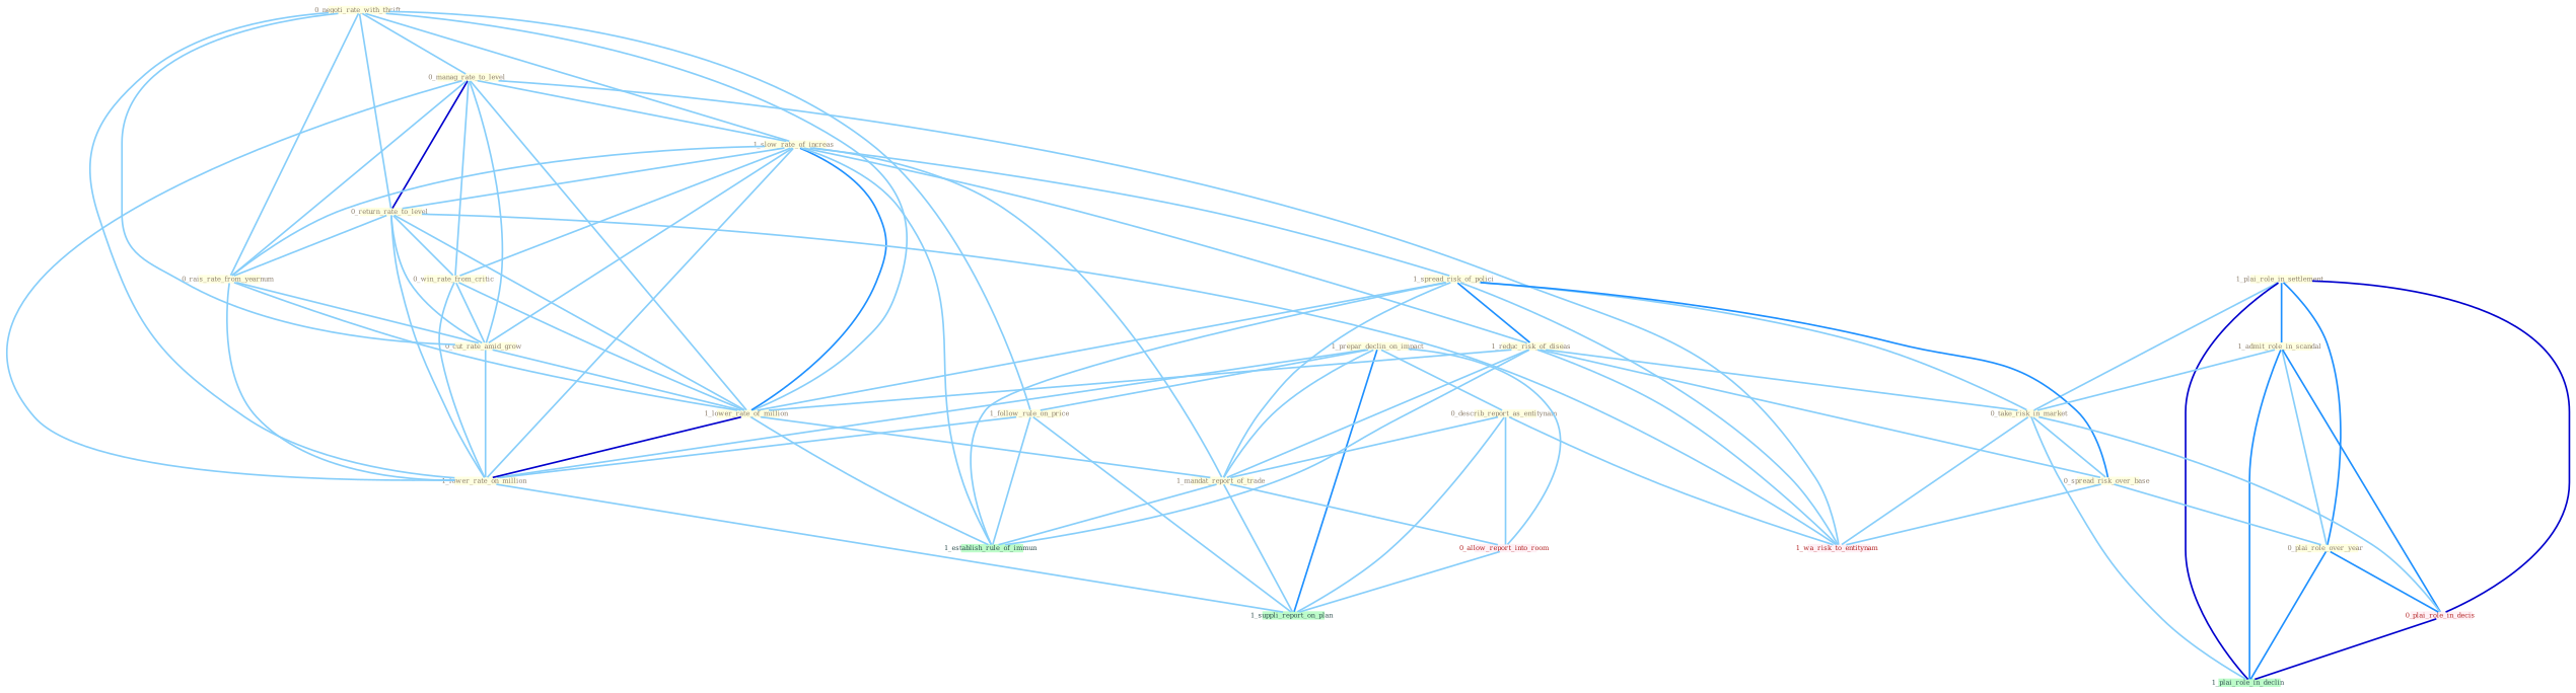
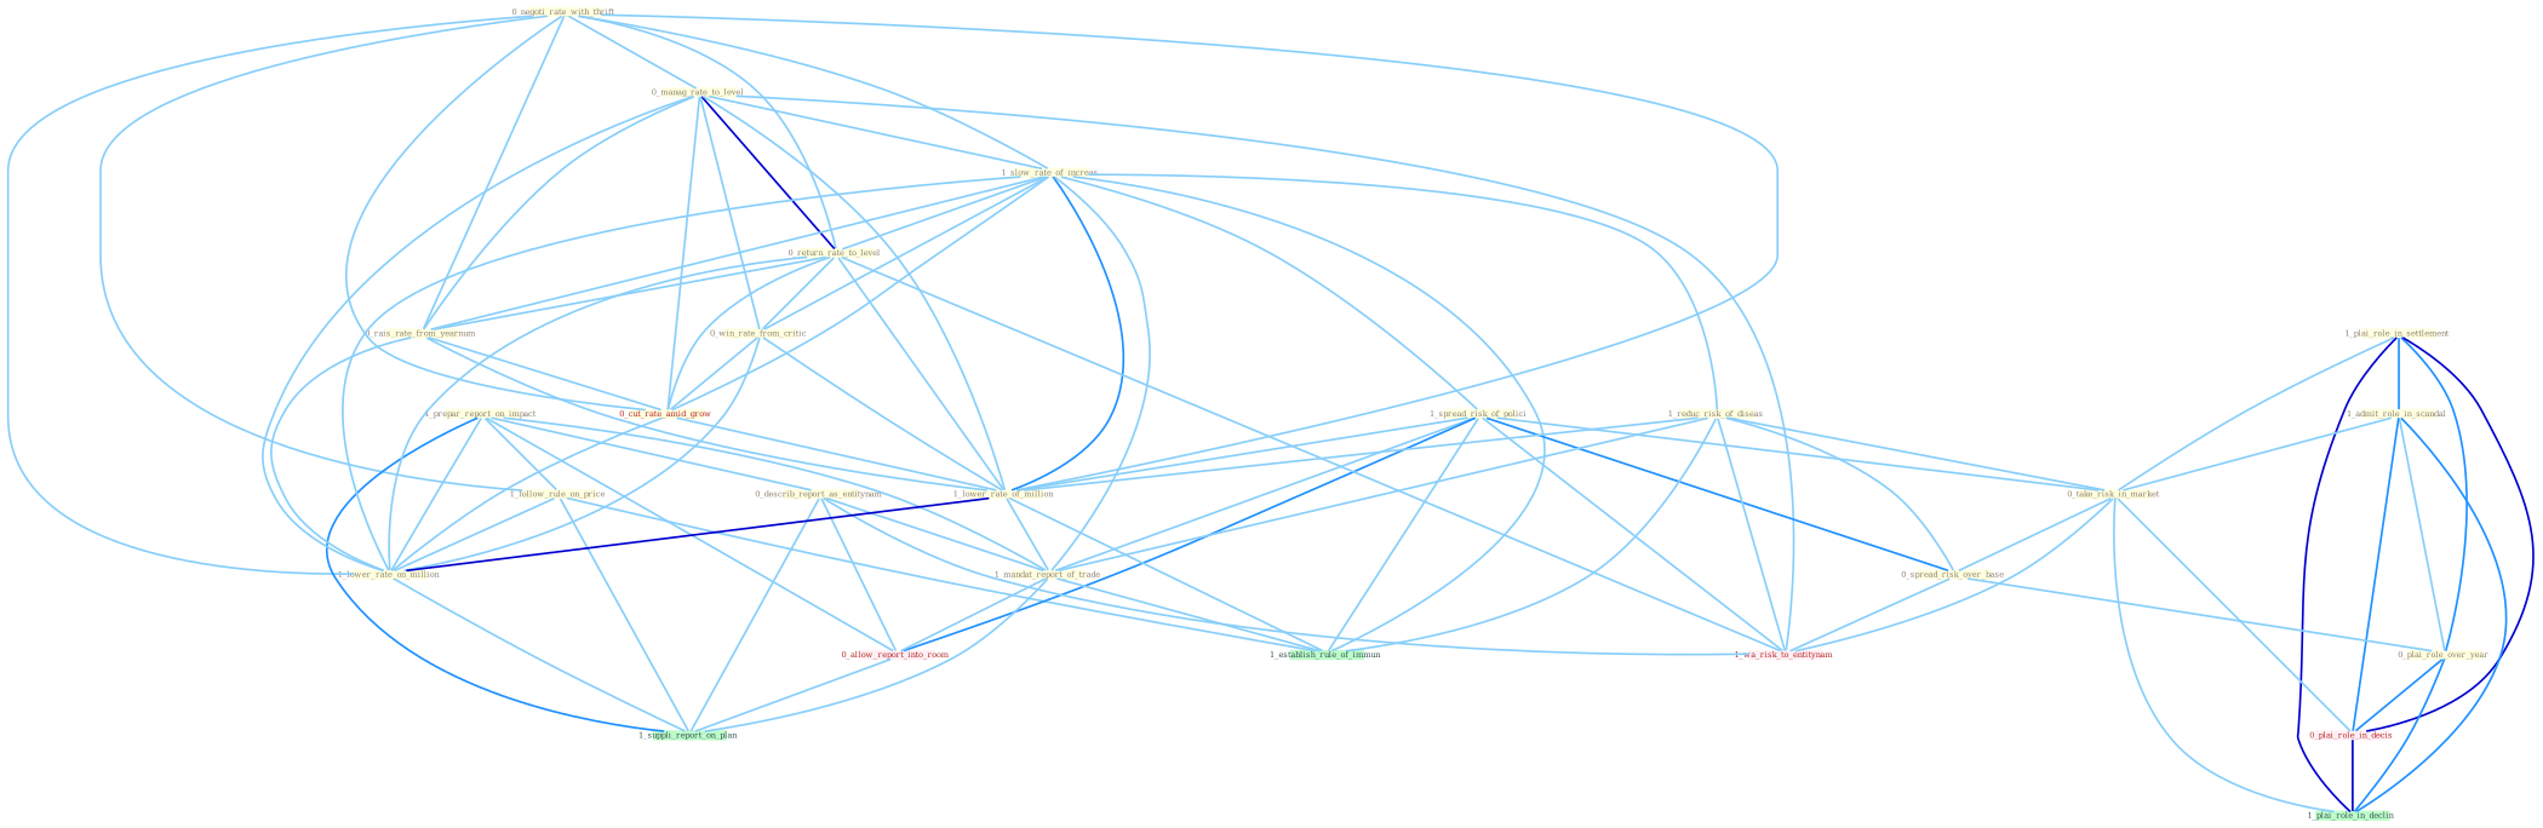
  graph {
    fontname="DejaVu Serif"
    node [color="#ffffe0" fixedsize=true fontcolor="#8b7d6b" fontname="DejaVu Serif" fontsize=4 shape=polygon style=filled]
    edge [color="#87cefa" fontname="DejaVu Serif" w=1]
    "0_negoti_rate_with_thrift " [height=.06 width=.5]
-   "1_prepar_report_on_impact " [height=.06 width=.5 label="1_prepar_declin_on_impact"]
+   "1_prepar_report_on_impact " [height=.06 width=.5]
    "0_manag_rate_to_level " [height=.06 width=.5]
    "1_follow_rule_on_price " [height=.06 width=.5]
    "1_slow_rate_of_increas " [height=.06 width=.5]
    "1_plai_role_in_settlement " [height=.06 width=.5]
    "1_spread_risk_of_polici " [height=.06 width=.5]
    "0_return_rate_to_level " [height=.06 width=.5]
    "0_win_rate_from_critic " [height=.06 width=.5]
    "1_reduc_risk_of_diseas " [height=.06 width=.5]
    "0_describ_report_as_entitynam " [height=.06 width=.5]
    "0_rais_rate_from_yearnum " [height=.06 width=.5]
-   "0_cut_rate_amid_grow " [height=.06 width=.5]
+   "0_cut_rate_amid_grow " [fontcolor="#b22222" height=.06 width=.5]
    "1_lower_rate_of_million " [height=.06 width=.5]
    "1_mandat_report_of_trade " [height=.06 width=.5]
    "1_admit_role_in_scandal " [height=.06 width=.5]
    "0_take_risk_in_market " [height=.06 width=.5]
    "0_spread_risk_over_base " [height=.06 width=.5]
    "0_plai_role_over_year " [height=.06 width=.5]
    "1_lower_rate_on_million " [height=.06 width=.5]
    "1_wa_risk_to_entitynam " [color="#fff0f5" fontcolor="#b22222" height=.06 width=.5]
    "0_plai_role_in_decis " [color="#fff0f5" fontcolor="#b22222" height=.06 width=.5]
    "0_allow_report_into_room " [color="#fff0f5" fontcolor="#b22222" height=.06 width=.5]
    "1_suppli_report_on_plan " [color="#BDFCC9" fontcolor="#2f4f4f" height=.06 width=.5]
    "1_establish_rule_of_immun " [color="#BDFCC9" fontcolor="#2f4f4f" height=.06 width=.5]
    "1_plai_role_in_declin " [color="#BDFCC9" fontcolor="#2f4f4f" height=.06 width=.5]
    subgraph sub_1 {
      "0_negoti_rate_with_thrift "
      "1_prepar_report_on_impact "
      "0_manag_rate_to_level "
      "1_follow_rule_on_price "
      "1_slow_rate_of_increas "
      "1_plai_role_in_settlement "
      "1_spread_risk_of_polici "
      "0_return_rate_to_level "
      "0_win_rate_from_critic "
      "1_reduc_risk_of_diseas "
      "0_describ_report_as_entitynam "
      "0_rais_rate_from_yearnum "
      "0_cut_rate_amid_grow "
      "1_lower_rate_of_million "
      "1_mandat_report_of_trade "
      "1_admit_role_in_scandal "
      "0_take_risk_in_market "
      "0_spread_risk_over_base "
      "0_plai_role_over_year "
      "1_lower_rate_on_million "
    }
    subgraph sub_2 {
      "1_wa_risk_to_entitynam "
      "0_plai_role_in_decis "
      "0_allow_report_into_room "
    }
    "0_negoti_rate_with_thrift " -- "0_manag_rate_to_level "
    "0_negoti_rate_with_thrift " -- "1_follow_rule_on_price "
    "0_negoti_rate_with_thrift " -- "1_slow_rate_of_increas "
    "0_negoti_rate_with_thrift " -- "0_return_rate_to_level "
    "0_negoti_rate_with_thrift " -- "0_rais_rate_from_yearnum "
    "0_negoti_rate_with_thrift " -- "0_cut_rate_amid_grow "
    "0_negoti_rate_with_thrift " -- "1_lower_rate_of_million "
    "0_negoti_rate_with_thrift " -- "1_lower_rate_on_million "
    "1_prepar_report_on_impact " -- "1_follow_rule_on_price "
    "1_prepar_report_on_impact " -- "0_describ_report_as_entitynam "
    "1_prepar_report_on_impact " -- "1_mandat_report_of_trade "
    "1_prepar_report_on_impact " -- "1_lower_rate_on_million "
    "1_prepar_report_on_impact " -- "0_allow_report_into_room "
    "1_prepar_report_on_impact " -- "1_suppli_report_on_plan " [color="#1e90ff" w=2]
    "0_manag_rate_to_level " -- "1_slow_rate_of_increas "
    "0_manag_rate_to_level " -- "0_return_rate_to_level " [color="#0000cd" w=3]
    "0_manag_rate_to_level " -- "0_win_rate_from_critic "
    "0_manag_rate_to_level " -- "0_rais_rate_from_yearnum "
    "0_manag_rate_to_level " -- "0_cut_rate_amid_grow "
    "0_manag_rate_to_level " -- "1_lower_rate_of_million "
    "0_manag_rate_to_level " -- "1_lower_rate_on_million "
    "0_manag_rate_to_level " -- "1_wa_risk_to_entitynam "
    "1_follow_rule_on_price " -- "1_lower_rate_on_million "
    "1_follow_rule_on_price " -- "1_suppli_report_on_plan "
    "1_follow_rule_on_price " -- "1_establish_rule_of_immun "
    "1_slow_rate_of_increas " -- "1_spread_risk_of_polici "
    "1_slow_rate_of_increas " -- "0_return_rate_to_level "
    "1_slow_rate_of_increas " -- "0_win_rate_from_critic "
    "1_slow_rate_of_increas " -- "1_reduc_risk_of_diseas "
    "1_slow_rate_of_increas " -- "0_rais_rate_from_yearnum "
    "1_slow_rate_of_increas " -- "0_cut_rate_amid_grow "
    "1_slow_rate_of_increas " -- "1_lower_rate_of_million " [color="#1e90ff" w=2]
    "1_slow_rate_of_increas " -- "1_mandat_report_of_trade "
    "1_slow_rate_of_increas " -- "1_lower_rate_on_million "
    "1_slow_rate_of_increas " -- "1_establish_rule_of_immun "
    "1_plai_role_in_settlement " -- "1_admit_role_in_scandal " [color="#1e90ff" w=2]
    "1_plai_role_in_settlement " -- "0_take_risk_in_market "
    "1_plai_role_in_settlement " -- "0_plai_role_over_year " [color="#1e90ff" w=2]
    "1_plai_role_in_settlement " -- "0_plai_role_in_decis " [color="#0000cd" w=3]
    "1_plai_role_in_settlement " -- "1_plai_role_in_declin " [color="#0000cd" w=3]
-   "1_spread_risk_of_polici " -- "1_reduc_risk_of_diseas " [color="#1e90ff" w=2]
+   "1_spread_risk_of_polici " -- "0_allow_report_into_room " [color="#1e90ff" w=2]
    "1_spread_risk_of_polici " -- "1_lower_rate_of_million "
    "1_spread_risk_of_polici " -- "1_mandat_report_of_trade "
    "1_spread_risk_of_polici " -- "0_take_risk_in_market "
    "1_spread_risk_of_polici " -- "0_spread_risk_over_base " [color="#1e90ff" w=2]
    "1_spread_risk_of_polici " -- "1_wa_risk_to_entitynam "
    "1_spread_risk_of_polici " -- "1_establish_rule_of_immun "
    "0_return_rate_to_level " -- "0_win_rate_from_critic "
    "0_return_rate_to_level " -- "0_rais_rate_from_yearnum "
    "0_return_rate_to_level " -- "0_cut_rate_amid_grow "
    "0_return_rate_to_level " -- "1_lower_rate_of_million "
    "0_return_rate_to_level " -- "1_lower_rate_on_million "
    "0_return_rate_to_level " -- "1_wa_risk_to_entitynam "
    "0_win_rate_from_critic " -- "0_cut_rate_amid_grow "
    "0_win_rate_from_critic " -- "1_lower_rate_of_million "
    "0_win_rate_from_critic " -- "1_lower_rate_on_million "
    "1_reduc_risk_of_diseas " -- "1_lower_rate_of_million "
    "1_reduc_risk_of_diseas " -- "1_mandat_report_of_trade "
    "1_reduc_risk_of_diseas " -- "0_take_risk_in_market "
    "1_reduc_risk_of_diseas " -- "0_spread_risk_over_base "
    "1_reduc_risk_of_diseas " -- "1_wa_risk_to_entitynam "
    "1_reduc_risk_of_diseas " -- "1_establish_rule_of_immun "
    "0_describ_report_as_entitynam " -- "1_mandat_report_of_trade "
    "0_describ_report_as_entitynam " -- "1_wa_risk_to_entitynam "
    "0_describ_report_as_entitynam " -- "0_allow_report_into_room "
    "0_describ_report_as_entitynam " -- "1_suppli_report_on_plan "
    "0_rais_rate_from_yearnum " -- "0_cut_rate_amid_grow "
    "0_rais_rate_from_yearnum " -- "1_lower_rate_of_million "
    "0_rais_rate_from_yearnum " -- "1_lower_rate_on_million "
    "0_cut_rate_amid_grow " -- "1_lower_rate_of_million "
    "0_cut_rate_amid_grow " -- "1_lower_rate_on_million "
    "1_lower_rate_of_million " -- "1_mandat_report_of_trade "
    "1_lower_rate_of_million " -- "1_lower_rate_on_million " [color="#0000cd" w=3]
    "1_lower_rate_of_million " -- "1_establish_rule_of_immun "
    "1_mandat_report_of_trade " -- "0_allow_report_into_room "
    "1_mandat_report_of_trade " -- "1_suppli_report_on_plan "
    "1_mandat_report_of_trade " -- "1_establish_rule_of_immun "
    "1_admit_role_in_scandal " -- "0_take_risk_in_market "
    "1_admit_role_in_scandal " -- "0_plai_role_over_year "
    "1_admit_role_in_scandal " -- "0_plai_role_in_decis " [color="#1e90ff" w=2]
    "1_admit_role_in_scandal " -- "1_plai_role_in_declin " [color="#1e90ff" w=2]
    "0_take_risk_in_market " -- "0_spread_risk_over_base "
    "0_take_risk_in_market " -- "1_wa_risk_to_entitynam "
    "0_take_risk_in_market " -- "0_plai_role_in_decis "
    "0_take_risk_in_market " -- "1_plai_role_in_declin "
    "0_spread_risk_over_base " -- "0_plai_role_over_year "
    "0_spread_risk_over_base " -- "1_wa_risk_to_entitynam "
    "0_plai_role_over_year " -- "0_plai_role_in_decis " [color="#1e90ff" w=2]
    "0_plai_role_over_year " -- "1_plai_role_in_declin " [color="#1e90ff" w=2]
    "1_lower_rate_on_million " -- "1_suppli_report_on_plan "
    "0_plai_role_in_decis " -- "1_plai_role_in_declin " [color="#0000cd" w=3]
    "0_allow_report_into_room " -- "1_suppli_report_on_plan "
  }
